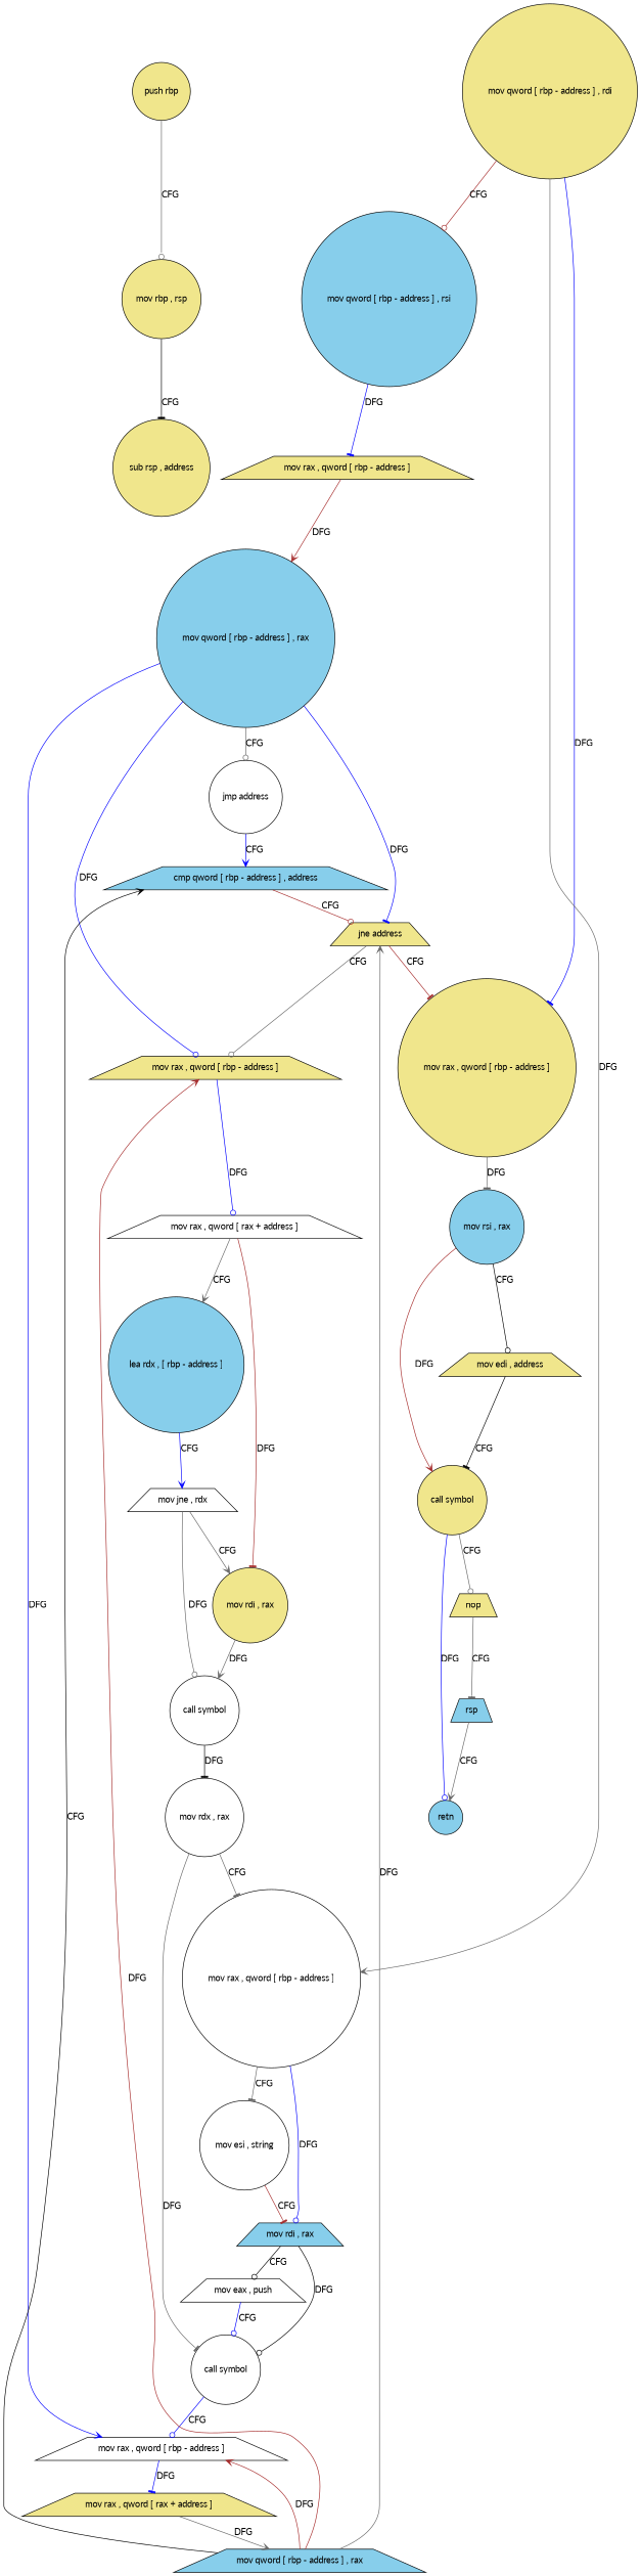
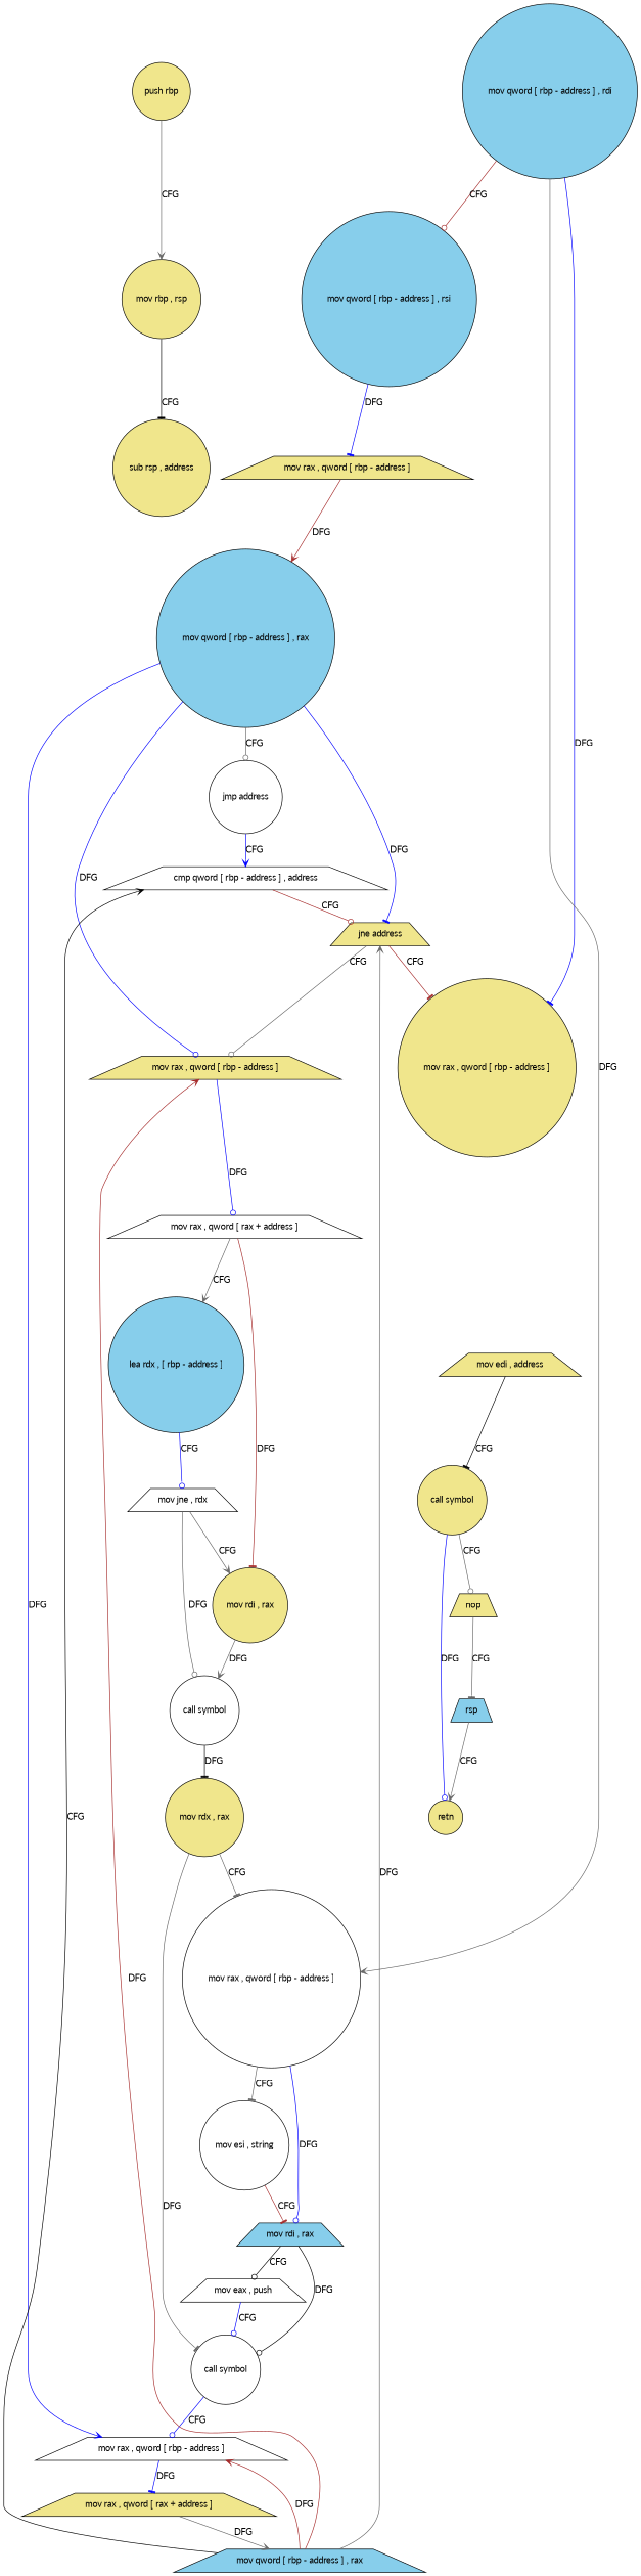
  digraph {
    fontname=Lato
    node [fillcolor=khaki fontname=Lato shape=circle style=filled]
    edge [arrowhead=vee color=gray40 fontname=Lato]
    n1 [label="push rbp"]
    n2 [label="mov rbp , rsp"]
    n3 [label="sub rsp , address"]
-   n4 [label="mov qword [ rbp - address ] , rdi"]
+   n4 [fillcolor=skyblue label="mov qword [ rbp - address ] , rdi"]
    n5 [fillcolor=skyblue label="mov qword [ rbp - address ] , rsi"]
    n6 [label="mov rax , qword [ rbp - address ]"]
    n7 [fillcolor=white label="mov rax , qword [ rbp - address ]"]
    n8 [label="mov rax , qword [ rbp - address ]" shape=trapezium]
-   n9 [fillcolor=skyblue label="mov rsi , rax"]
    n10 [fillcolor=white label="mov esi , string"]
    n11 [fillcolor=skyblue label="mov rdi , rax" shape=trapezium]
    n12 [fillcolor=skyblue label="mov qword [ rbp - address ] , rax"]
    n13 [fillcolor=white label="jmp address"]
    n14 [label="jne address" shape=trapezium]
    n15 [label="mov rax , qword [ rbp - address ]" shape=trapezium]
    n16 [fillcolor=white label="mov rax , qword [ rbp - address ]" shape=trapezium]
-   n17 [fillcolor=skyblue label="cmp qword [ rbp - address ] , address" shape=trapezium]
+   n17 [fillcolor=white label="cmp qword [ rbp - address ] , address" shape=trapezium]
    n18 [fillcolor=white label="mov rax , qword [ rax + address ]" shape=trapezium]
    n19 [label="mov rax , qword [ rax + address ]" shape=trapezium]
    n20 [fillcolor=skyblue label="lea rdx , [ rbp - address ]"]
    n21 [label="mov rdi , rax"]
    n22 [label="mov edi , address" shape=trapezium]
    n23 [label="call symbol"]
    n24 [fillcolor=white label="mov jne , rdx" shape=trapezium]
    n25 [fillcolor=white label="call symbol"]
-   n26 [fillcolor=white label="mov rdx , rax"]
+   n26 [label="mov rdx , rax"]
    n27 [fillcolor=white label="call symbol"]
    n28 [fillcolor=white label="mov eax , push" shape=trapezium]
    n29 [fillcolor=skyblue label="mov qword [ rbp - address ] , rax" shape=trapezium]
    n30 [label=nop shape=trapezium]
-   n31 [fillcolor=skyblue label=retn]
+   n31 [label=retn]
    n32 [fillcolor=skyblue label=rsp shape=trapezium]
-   n1 -> n2 [arrowhead=odot label=CFG]
+   n1 -> n2 [label=CFG]
    n2 -> n3 [arrowhead=tee color=black label=CFG]
    n4 -> n5 [arrowhead=odot color=brown label=CFG]
    n4 -> n6 [arrowhead=tee color=blue label=DFG]
    n4 -> n7 [label=DFG]
    n5 -> n8 [arrowhead=tee color=blue label=DFG]
-   n6 -> n9 [arrowhead=tee label=DFG]
    n7 -> n10 [arrowhead=tee label=CFG]
    n7 -> n11 [arrowhead=odot color=blue label=DFG]
    n8 -> n12 [color=brown label=DFG]
-   n9 -> n22 [arrowhead=odot color=black label=CFG]
-   n9 -> n23 [color=brown label=DFG]
    n10 -> n11 [arrowhead=tee color=brown label=CFG]
    n11 -> n27 [arrowhead=odot color=black label=DFG]
    n11 -> n28 [arrowhead=odot color=black label=CFG]
    n12 -> n13 [arrowhead=odot label=CFG]
    n12 -> n14 [arrowhead=tee color=blue label=DFG]
    n12 -> n15 [arrowhead=odot color=blue label=DFG]
    n12 -> n16 [color=blue label=DFG]
    n13 -> n17 [color=blue label=CFG]
    n14 -> n6 [arrowhead=tee color=brown label=CFG]
    n14 -> n15 [arrowhead=odot label=CFG]
    n15 -> n18 [arrowhead=odot color=blue label=DFG]
    n16 -> n19 [arrowhead=tee color=blue label=DFG]
    n17 -> n14 [arrowhead=odot color=brown label=CFG]
    n18 -> n20 [label=CFG]
    n18 -> n21 [arrowhead=tee color=brown label=DFG]
    n19 -> n29 [label=DFG]
-   n20 -> n24 [color=blue label=CFG]
+   n20 -> n24 [arrowhead=odot color=blue label=CFG]
    n21 -> n25 [label=DFG]
    n22 -> n23 [arrowhead=tee color=black label=CFG]
    n23 -> n30 [arrowhead=odot label=CFG]
    n23 -> n31 [arrowhead=odot color=blue label=DFG]
    n24 -> n21 [label=CFG]
    n24 -> n25 [arrowhead=odot label=DFG]
    n25 -> n26 [arrowhead=tee color=black label=DFG]
    n26 -> n7 [arrowhead=tee label=CFG]
    n26 -> n27 [arrowhead=tee label=DFG]
    n27 -> n16 [arrowhead=odot color=blue label=CFG]
    n28 -> n27 [arrowhead=odot color=blue label=CFG]
    n29 -> n14 [label=DFG]
    n29 -> n15 [color=brown label=DFG]
    n29 -> n16 [color=brown label=DFG]
    n29 -> n17 [color=black label=CFG]
    n30 -> n32 [arrowhead=tee label=CFG]
    n32 -> n31 [label=CFG]
  }
